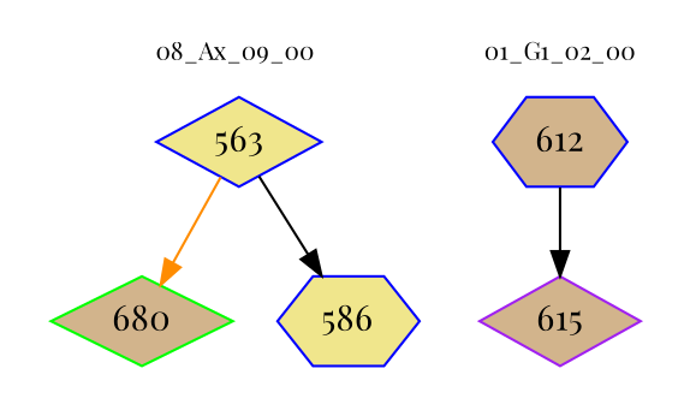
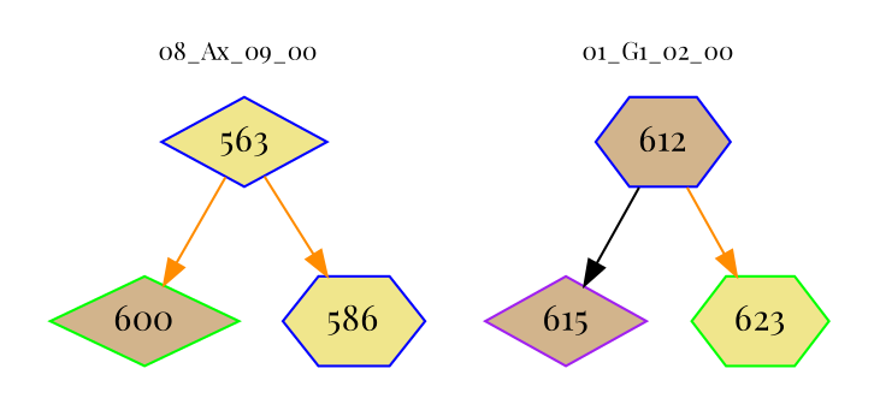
  digraph {
    fontname="Playfair Display"
    node [color=blue fillcolor=khaki fontname="Playfair Display" shape=diamond style=filled]
    edge [color=darkorange fontname="Playfair Display"]
    n1 [label=563]
-   n2 [color=green fillcolor=tan label=680]
+   n2 [color=green fillcolor=tan label=600]
    n3 [label=586 shape=hexagon]
    n4 [fillcolor=tan label=612 shape=hexagon]
    n5 [color=purple fillcolor=tan label=615]
+   n6 [color=green label=623 shape=hexagon]
    subgraph cluster_1 {
      color=white
      fontsize=10
      label="08_Ax_09_00"
      n1
      n2
      n3
    }
    subgraph cluster_2 {
      color=white
      fontsize=10
      label="01_G1_02_00"
      n4
      n5
+     n6
    }
    n1 -> n2
-   n1 -> n3 [color=black]
+   n1 -> n3
    n4 -> n5 [color=black]
+   n4 -> n6
  }
